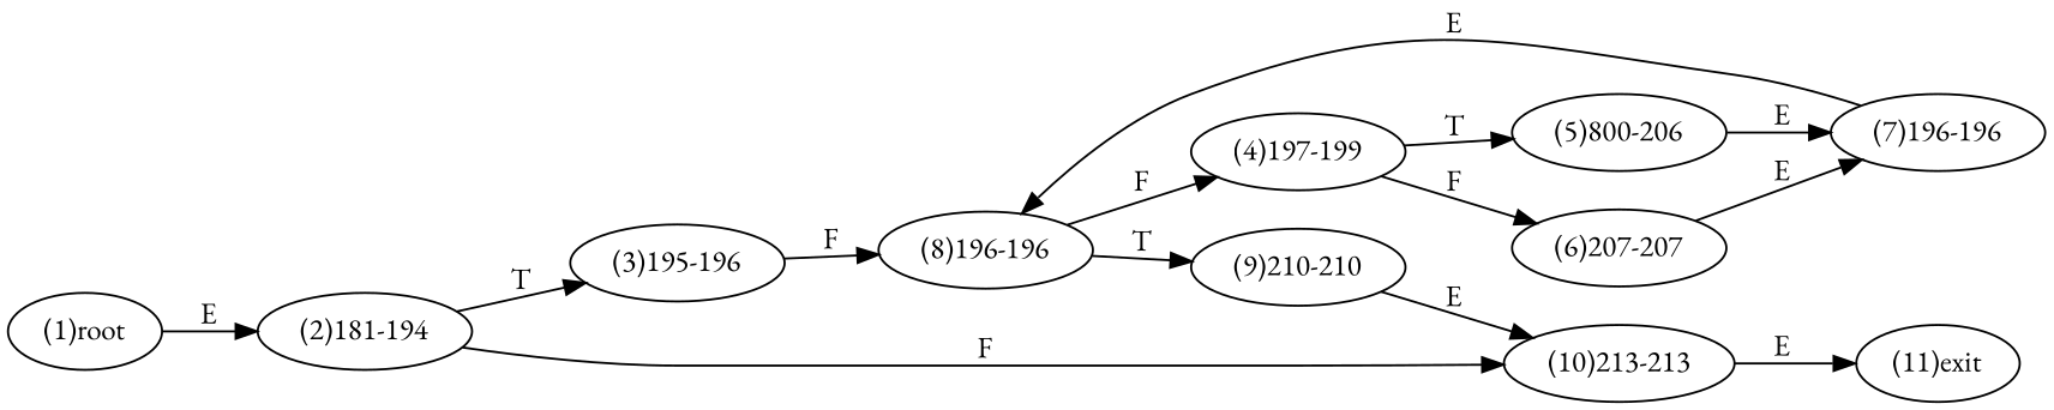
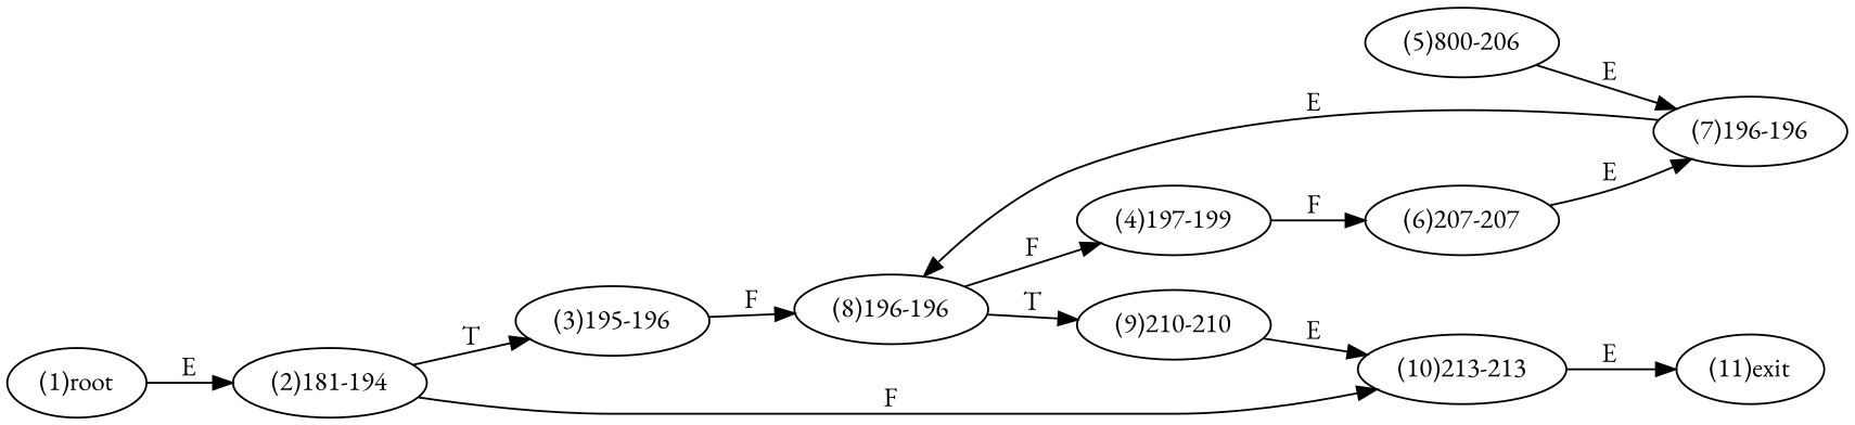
  digraph {
    fontname="EB Garamond"
    rankdir=LR
    node [fontname="EB Garamond"]
    edge [fontname="EB Garamond"]
    n1 [label="(1)root"]
    n2 [label="(2)181-194"]
    n3 [label="(3)195-196"]
    n4 [label="(10)213-213"]
    n5 [label="(8)196-196"]
    n6 [label="(11)exit"]
    n7 [label="(4)197-199"]
    n8 [label="(9)210-210"]
    n9 [label="(5)800-206"]
    n10 [label="(6)207-207"]
    n11 [label="(7)196-196"]
    n1 -> n2 [label=E]
    n2 -> n3 [label=T]
    n2 -> n4 [label=F]
    n3 -> n5 [label=F]
    n4 -> n6 [label=E]
    n5 -> n7 [label=F]
    n5 -> n8 [label=T]
-   n7 -> n9 [label=T]
    n7 -> n10 [label=F]
    n8 -> n4 [label=E]
    n9 -> n11 [label=E]
    n10 -> n11 [label=E]
    n11 -> n5 [label=E]
  }
